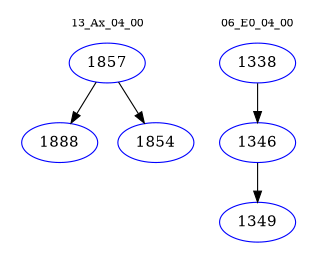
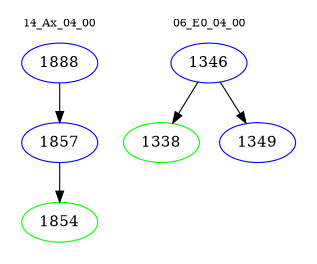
  digraph {
    fontname="DejaVu Serif"
    node [color=blue fontname="DejaVu Serif"]
    edge [color=black fontname="DejaVu Serif"]
    n1 [label=1857]
    n2 [label=1888]
-   n3 [label=1854]
+   n3 [color=green label=1854]
    n4 [label=1346]
-   n5 [label=1338]
+   n5 [color=green label=1338]
    n6 [label=1349]
    subgraph cluster_1 {
      color=white
      fontsize=10
-     label="13_Ax_04_00"
+     label="14_Ax_04_00"
      n1
      n2
      n3
    }
    subgraph cluster_2 {
      color=white
      fontsize=10
      label="06_E0_04_00"
      n4
      n5
      n6
    }
-   n1 -> n2
+   n2 -> n1
    n1 -> n3
-   n5 -> n4
+   n4 -> n5
    n4 -> n6
  }
